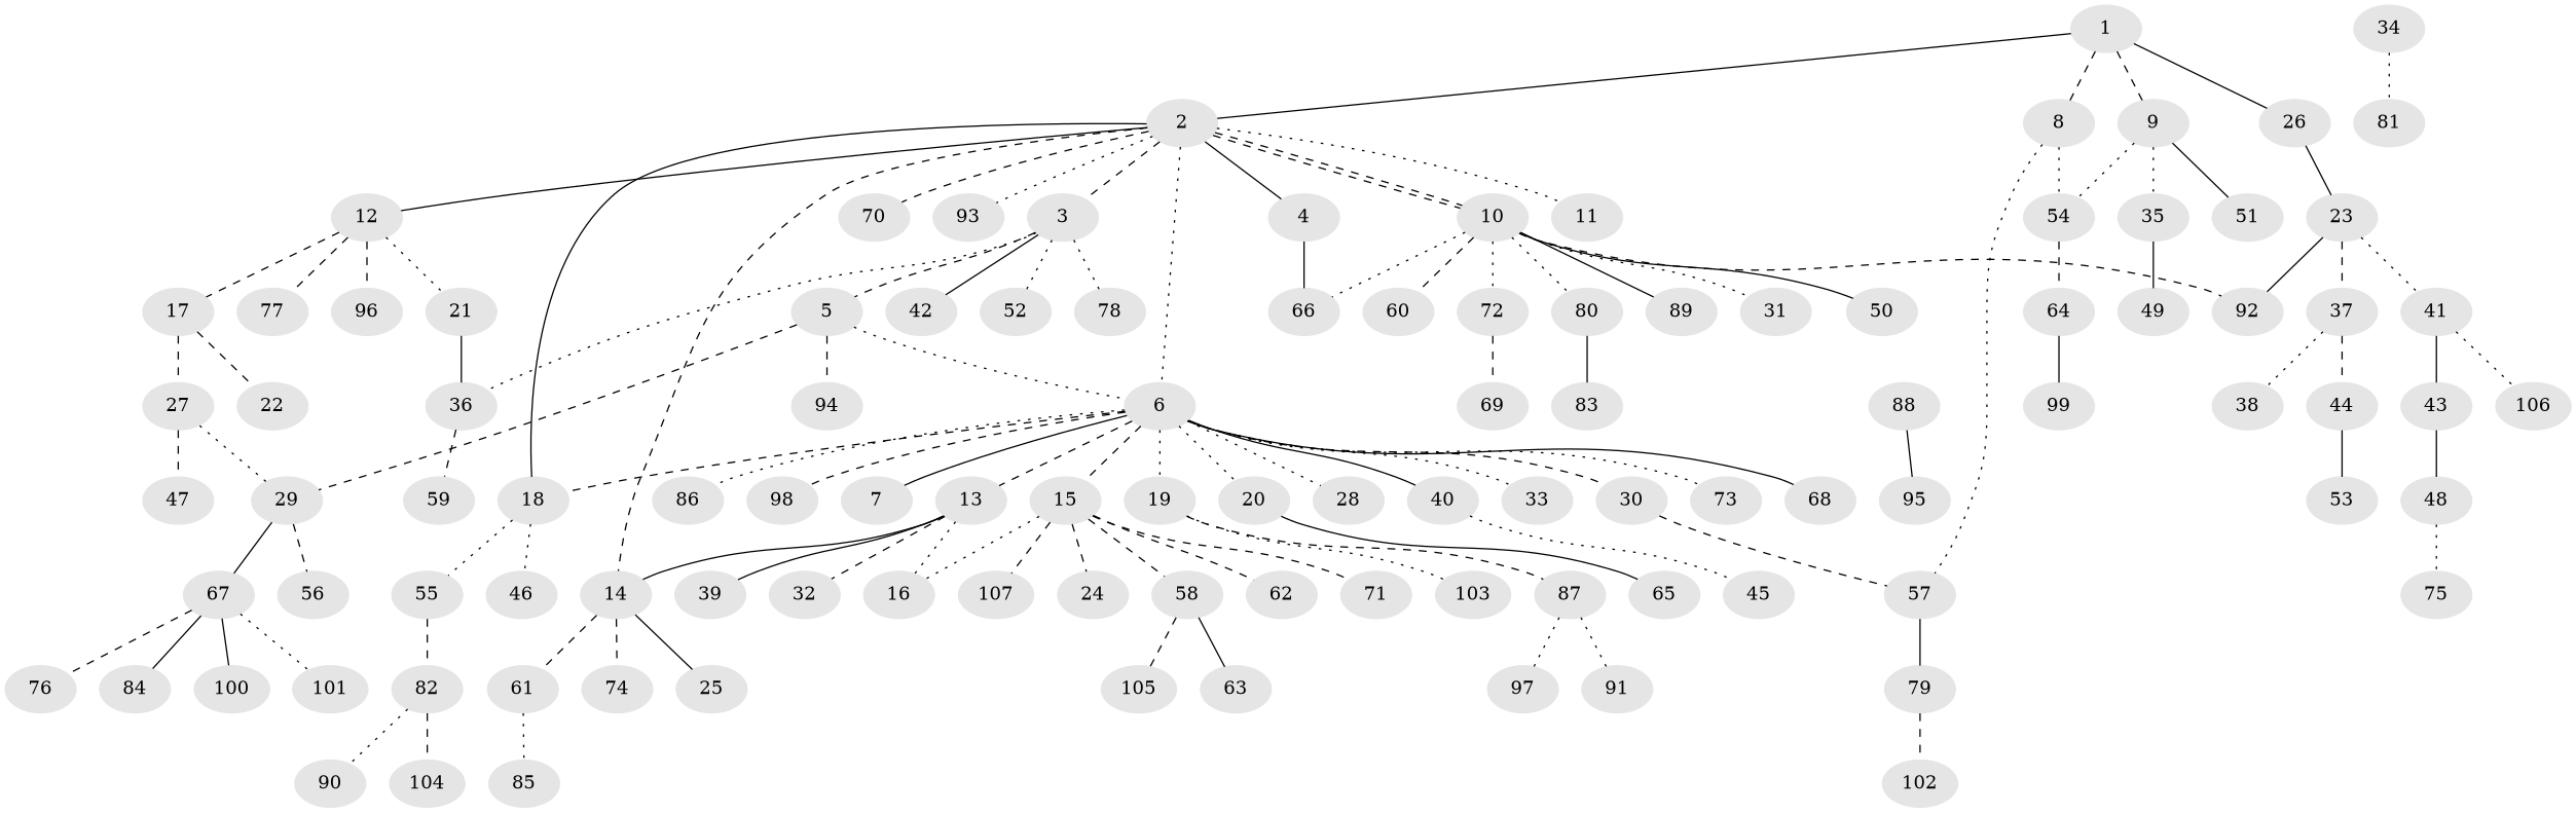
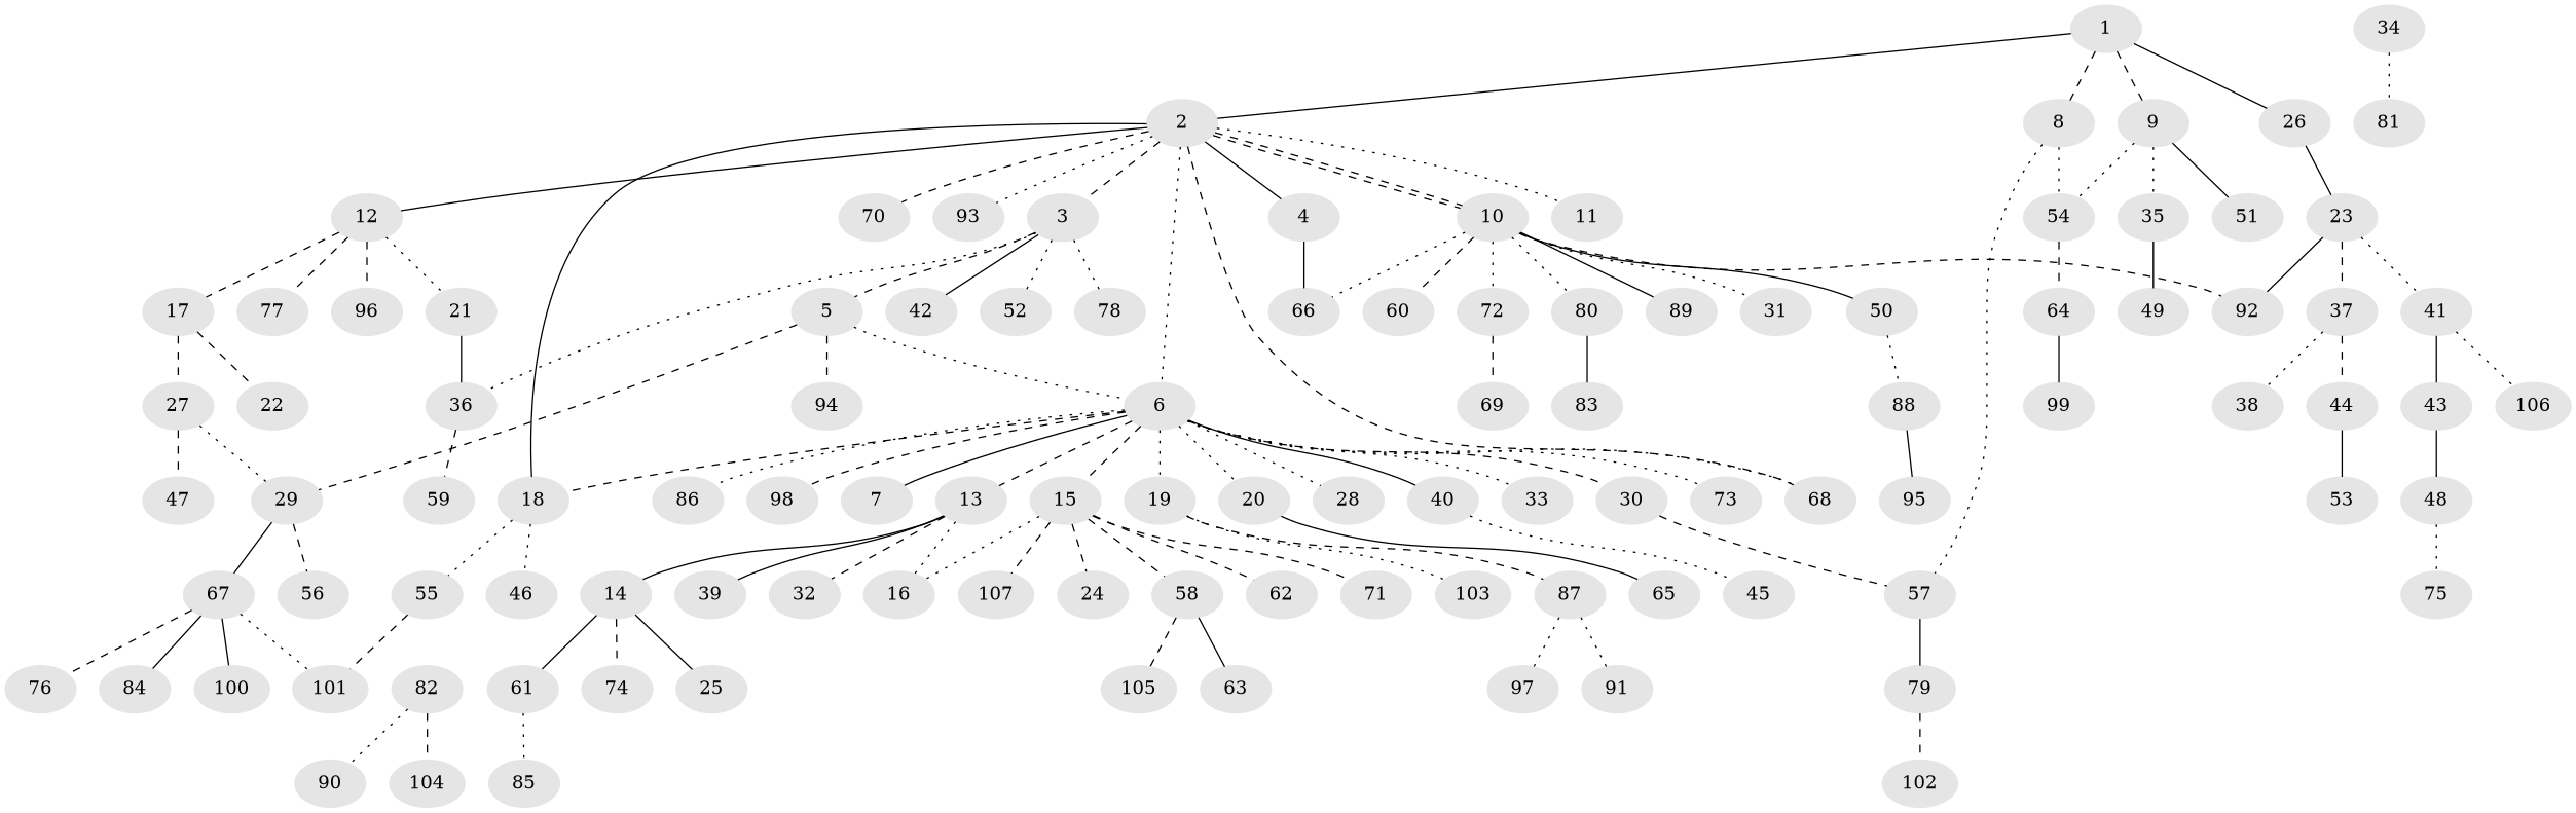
  graph {
    node [color=gray90 style=filled]
    edge [style=dashed]
    1
    2
    8
    9
    26
    3
    4
    6
    10
    11
    12
    14
    18
    70
    93
    54
    57
    35
    51
    23
    5
    36
    42
    52
    78
    66
    7
    13
    15
    19
    20
    28
    30
    33
    40
    68
    73
    86
    98
    31
    50
    60
    72
    80
    89
    92
    17
    21
    77
    96
    25
    61
    74
    46
    55
    29
    94
    59
    34
    81
    56
    67
    16
    32
    39
    24
    58
    62
    71
    107
    87
    103
    65
    45
    64
    79
    37
    41
    49
    88
    69
    83
    22
    27
    85
    63
    105
    47
    82
    91
    97
    38
    44
    43
    106
    76
    84
    100
    101
    53
    48
    75
    95
    99
    90
    104
    102
    1 -- 2 [style=solid]
    1 -- 8
    1 -- 9
    1 -- 26 [style=solid]
    2 -- 3
    2 -- 4 [style=solid]
    2 -- 6 [style=dotted]
    2 -- 10
    2 -- 10
    2 -- 11 [style=dotted]
    2 -- 12 [style=solid]
-   2 -- 14
+   2 -- 68
    2 -- 18 [style=solid]
    2 -- 70
    2 -- 93 [style=dotted]
    8 -- 54 [style=dotted]
    8 -- 57 [style=dotted]
    9 -- 54 [style=dotted]
    9 -- 35 [style=dotted]
    9 -- 51 [style=solid]
    26 -- 23 [style=solid]
    3 -- 5
    3 -- 36 [style=dotted]
    3 -- 42 [style=solid]
    3 -- 52 [style=dotted]
    3 -- 78 [style=dotted]
    4 -- 66 [style=solid]
    6 -- 18
    6 -- 7 [style=solid]
    6 -- 13
    6 -- 15
    6 -- 19 [style=dotted]
    6 -- 20 [style=dotted]
    6 -- 28 [style=dotted]
    6 -- 30
    6 -- 33 [style=dotted]
    6 -- 40 [style=solid]
-   6 -- 68 [style=solid]
+   6 -- 68 [style=dotted]
    6 -- 73 [style=dotted]
    6 -- 86 [style=dotted]
    6 -- 98
    10 -- 66 [style=dotted]
    10 -- 31 [style=dotted]
    10 -- 50 [style=solid]
    10 -- 60
    10 -- 72 [style=dotted]
    10 -- 80 [style=dotted]
    10 -- 89 [style=solid]
    10 -- 92
    12 -- 17
    12 -- 21 [style=dotted]
    12 -- 77
    12 -- 96
    14 -- 25 [style=solid]
-   14 -- 61
+   14 -- 61 [style=solid]
    14 -- 74
    18 -- 46 [style=dotted]
    18 -- 55 [style=dotted]
    54 -- 64
    57 -- 79 [style=solid]
    35 -- 49 [style=solid]
    23 -- 92 [style=solid]
    23 -- 37
    23 -- 41 [style=dotted]
    5 -- 6 [style=dotted]
    5 -- 29
    5 -- 94
    36 -- 59
    13 -- 14 [style=solid]
    13 -- 16 [style=dotted]
    13 -- 32
    13 -- 39 [style=solid]
    15 -- 16 [style=dotted]
    15 -- 24
    15 -- 58
    15 -- 62
    15 -- 71
    15 -- 107
    19 -- 87
    19 -- 103 [style=dotted]
    20 -- 65 [style=solid]
    30 -- 57
    40 -- 45 [style=dotted]
+   50 -- 88 [style=dotted]
    72 -- 69
    80 -- 83 [style=solid]
    17 -- 22
    17 -- 27
    21 -- 36 [style=solid]
    61 -- 85 [style=dotted]
-   55 -- 82
+   55 -- 101
    29 -- 56
    29 -- 67 [style=solid]
    34 -- 81 [style=dotted]
    67 -- 76
    67 -- 84 [style=solid]
    67 -- 100 [style=solid]
    67 -- 101 [style=dotted]
    58 -- 63 [style=solid]
    58 -- 105
    87 -- 91 [style=dotted]
    87 -- 97 [style=dotted]
    64 -- 99 [style=solid]
    79 -- 102
    37 -- 38 [style=dotted]
    37 -- 44
    41 -- 43 [style=solid]
    41 -- 106 [style=dotted]
    88 -- 95 [style=solid]
    27 -- 29 [style=dotted]
    27 -- 47
    82 -- 90 [style=dotted]
    82 -- 104
    44 -- 53 [style=solid]
    43 -- 48 [style=solid]
    48 -- 75 [style=dotted]
  }
